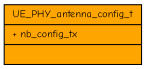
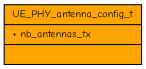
  digraph {
    fontname="Comic Neue"
-   n1 [color=black fillcolor=orange fontcolor=black fontname="Comic Neue" fontsize=10 height=0.2 label="{UE_PHY_antenna_config_t\n|+ nb_config_tx\l|}" shape=record style=filled width=0.4]
+   n1 [color=black fillcolor=orange fontcolor=black fontname="Comic Neue" fontsize=10 height=0.2 label="{UE_PHY_antenna_config_t\n|+ nb_antennas_tx\l|}" shape=record style=filled width=0.4]
  }
